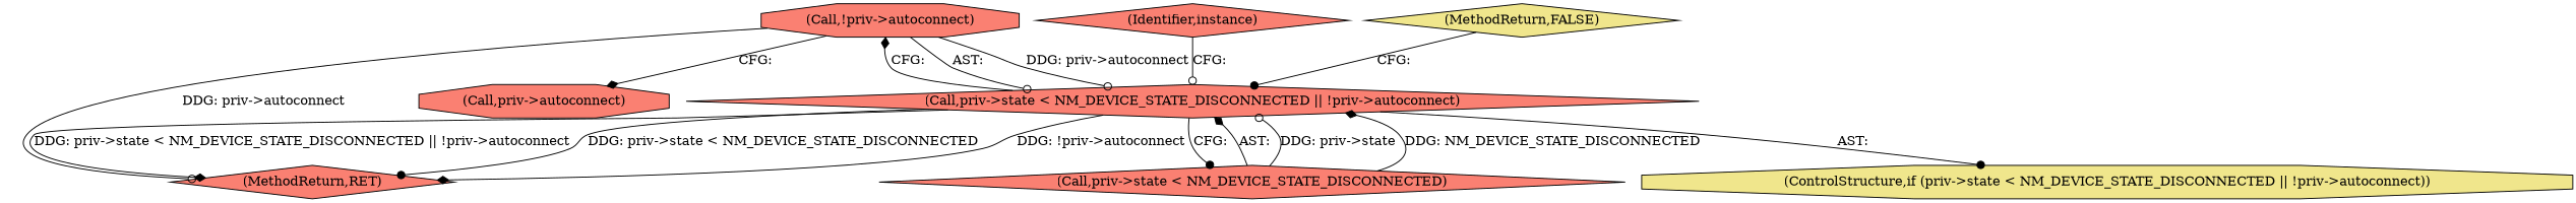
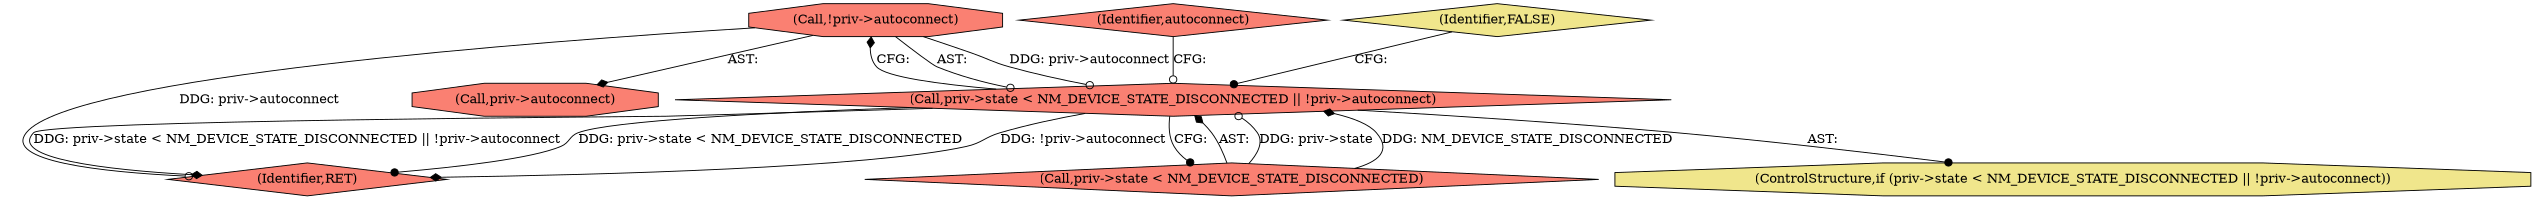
  digraph {
    node [fillcolor=salmon shape=diamond style=filled]
    edge [arrowhead=diamond]
    n1 [label="(Call,!priv->autoconnect)" shape=octagon]
    n2 [label="(Call,priv->state < NM_DEVICE_STATE_DISCONNECTED || !priv->autoconnect)"]
-   n3 [label="(MethodReturn,RET)"]
+   n3 [label="(Identifier,RET)"]
    n4 [label="(Call,priv->autoconnect)" shape=octagon]
    n5 [label="(Call,priv->state < NM_DEVICE_STATE_DISCONNECTED)"]
    n6 [fillcolor=khaki label="(ControlStructure,if (priv->state < NM_DEVICE_STATE_DISCONNECTED || !priv->autoconnect))" shape=octagon]
-   n7 [label="(Identifier,instance)"]
-   n8 [fillcolor=khaki label="(MethodReturn,FALSE)"]
+   n7 [label="(Identifier,autoconnect)"]
+   n8 [fillcolor=khaki label="(Identifier,FALSE)"]
    n1 -> n2 [arrowhead=odot label="AST: "]
    n1 -> n2 [arrowhead=odot label="DDG: priv->autoconnect"]
    n1 -> n3 [arrowhead=odot label="DDG: priv->autoconnect"]
-   n1 -> n4 [label="CFG: "]
+   n1 -> n4 [label="AST: "]
    n2 -> n1 [label="CFG: "]
    n2 -> n3 [label="DDG: !priv->autoconnect"]
    n2 -> n3 [label="DDG: priv->state < NM_DEVICE_STATE_DISCONNECTED || !priv->autoconnect"]
    n2 -> n3 [arrowhead=dot label="DDG: priv->state < NM_DEVICE_STATE_DISCONNECTED"]
    n2 -> n5 [arrowhead=dot label="CFG: "]
    n2 -> n6 [arrowhead=dot label="AST: "]
    n5 -> n2 [label="AST: "]
    n5 -> n2 [arrowhead=odot label="DDG: priv->state"]
    n5 -> n2 [label="DDG: NM_DEVICE_STATE_DISCONNECTED"]
    n7 -> n2 [arrowhead=odot label="CFG: "]
    n8 -> n2 [arrowhead=dot label="CFG: "]
  }
